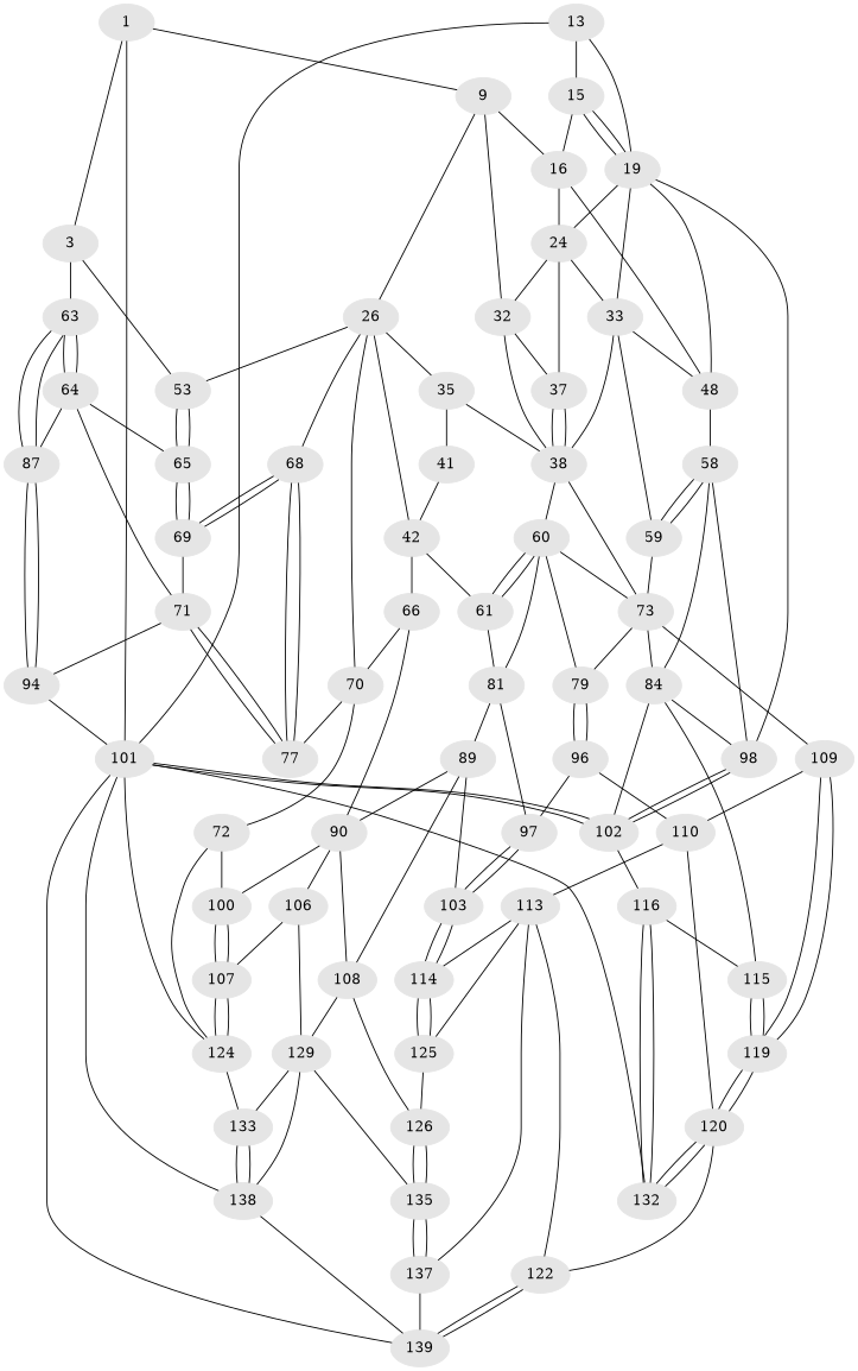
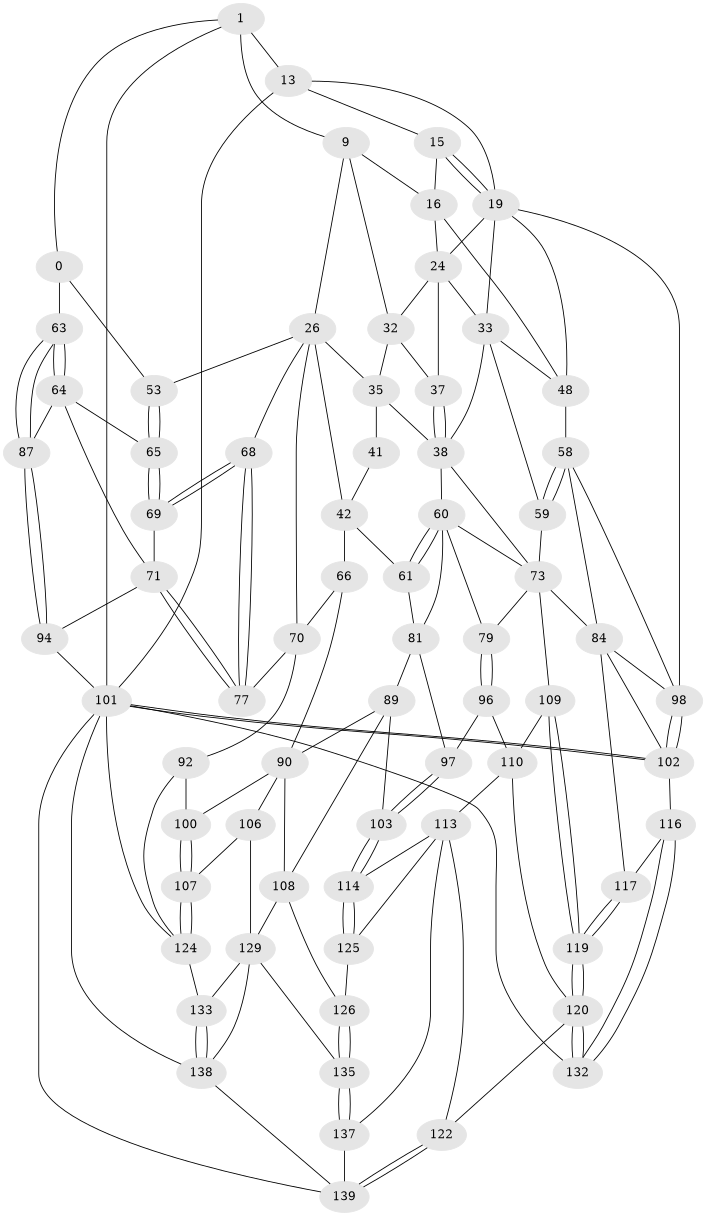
  graph {
    node [color=gray90 style=filled]
    1 [super="+8+2"]
-   3 [super="+4"]
+   3 [super="+4" label=0]
    9 [super="+10+18"]
    13 [super="+14"]
    101 [super="+118+131"]
    53
    63
    16 [super="+17"]
    26 [super="+27"]
    32 [super="+34"]
    15
    19 [super="+20"]
    102 [super="+115"]
    124 [super="+134"]
    132
    138 [super="+141"]
    139 [super="+140"]
    65
    64 [super="+72"]
    87
    24 [super="+30"]
    48 [super="+49+55"]
    35 [super="+36+40"]
    42 [super="+43+62"]
    68
    70 [super="+76"]
    37
    33 [super="+45"]
    98 [super="+99"]
    38 [super="+47+39"]
    59
    58 [super="+83"]
    41
    61
    66 [super="+67"]
    69
    77
-   92 [super="+93" label=72]
+   92 [super="+93"]
    60 [super="+74"]
    73 [super="+75"]
    79
    81 [super="+82+95"]
    84 [super="+112+85"]
    109
    90 [super="+105+91"]
-   117 [label=115]
+   117
    96
    89 [super="+104"]
    97
    71
    94
    108 [super="+127"]
    100
    106
    110 [super="+111"]
    119
    103
    116
    114
    129 [super="+136+130"]
    126
    107
    133
    113 [super="+123"]
    120 [super="+121"]
    125
    135
    122
    137
    1 -- 3
    1 -- 9
+   1 -- 13 [weight=2]
    1 -- 101
    3 -- 53
    3 -- 63
    9 -- 16
    9 -- 26
    9 -- 32
    13 -- 101
    13 -- 15
    13 -- 19
    101 -- 102
    101 -- 102
    101 -- 124
    101 -- 132
    101 -- 138
    101 -- 139
    53 -- 65
    53 -- 65
    63 -- 64
    63 -- 64
    63 -- 87
    63 -- 87
    16 -- 24
    16 -- 48
    26 -- 53
    26 -- 35
    26 -- 42
    26 -- 68
    26 -- 70
-   32 -- 38
+   32 -- 35
    32 -- 37
    15 -- 16
    15 -- 19
    15 -- 19
    19 -- 24
    19 -- 48 [weight=2]
    19 -- 33
    19 -- 98
    102 -- 116
    124 -- 133
    138 -- 139
    65 -- 69
    65 -- 69
    64 -- 65
    64 -- 87
    64 -- 71
    87 -- 94
    87 -- 94
    24 -- 32
    24 -- 37
    24 -- 33
    48 -- 58
    35 -- 38
    35 -- 41 [weight=2]
    42 -- 61
    42 -- 66 [weight=2]
    68 -- 69
    68 -- 69
    68 -- 77
    68 -- 77
    70 -- 77
    70 -- 92
    37 -- 38
    37 -- 38
    33 -- 48 [weight=3]
    33 -- 38
    33 -- 59
    98 -- 102
    98 -- 102
    38 -- 60
    38 -- 73
    59 -- 73
    58 -- 98
    58 -- 59
    58 -- 59
    58 -- 84
    41 -- 42
    61 -- 81
    66 -- 70
    66 -- 90
    69 -- 71
    92 -- 124
    92 -- 100
    60 -- 61
    60 -- 61
    60 -- 73
    60 -- 79
    60 -- 81
    73 -- 79
    73 -- 84
    73 -- 109
    79 -- 96
    79 -- 96
    81 -- 89
    81 -- 97
    84 -- 102
    84 -- 98
    84 -- 117
    109 -- 110
    109 -- 119
    109 -- 119
    90 -- 108
    90 -- 100
    90 -- 106
    117 -- 119
    117 -- 119
    96 -- 97
    96 -- 110
    89 -- 90
    89 -- 108
    89 -- 103
    97 -- 103
    97 -- 103
    71 -- 77
    71 -- 77
    71 -- 94
    94 -- 101
    108 -- 129
    108 -- 126
    100 -- 107
    100 -- 107
    106 -- 129
    106 -- 107
    110 -- 113
    110 -- 120
    119 -- 120
    119 -- 120
    103 -- 114
    103 -- 114
    116 -- 132
    116 -- 132
    116 -- 117
    114 -- 125
    114 -- 125
    129 -- 138
    129 -- 133
    129 -- 135
    126 -- 135
    126 -- 135
    107 -- 124
    107 -- 124
    133 -- 138
    133 -- 138
    113 -- 114
    113 -- 125
    113 -- 122
    113 -- 137
    120 -- 132
    120 -- 132
    120 -- 122
    125 -- 126
    135 -- 137
    135 -- 137
    122 -- 139
    122 -- 139
    137 -- 139
  }
